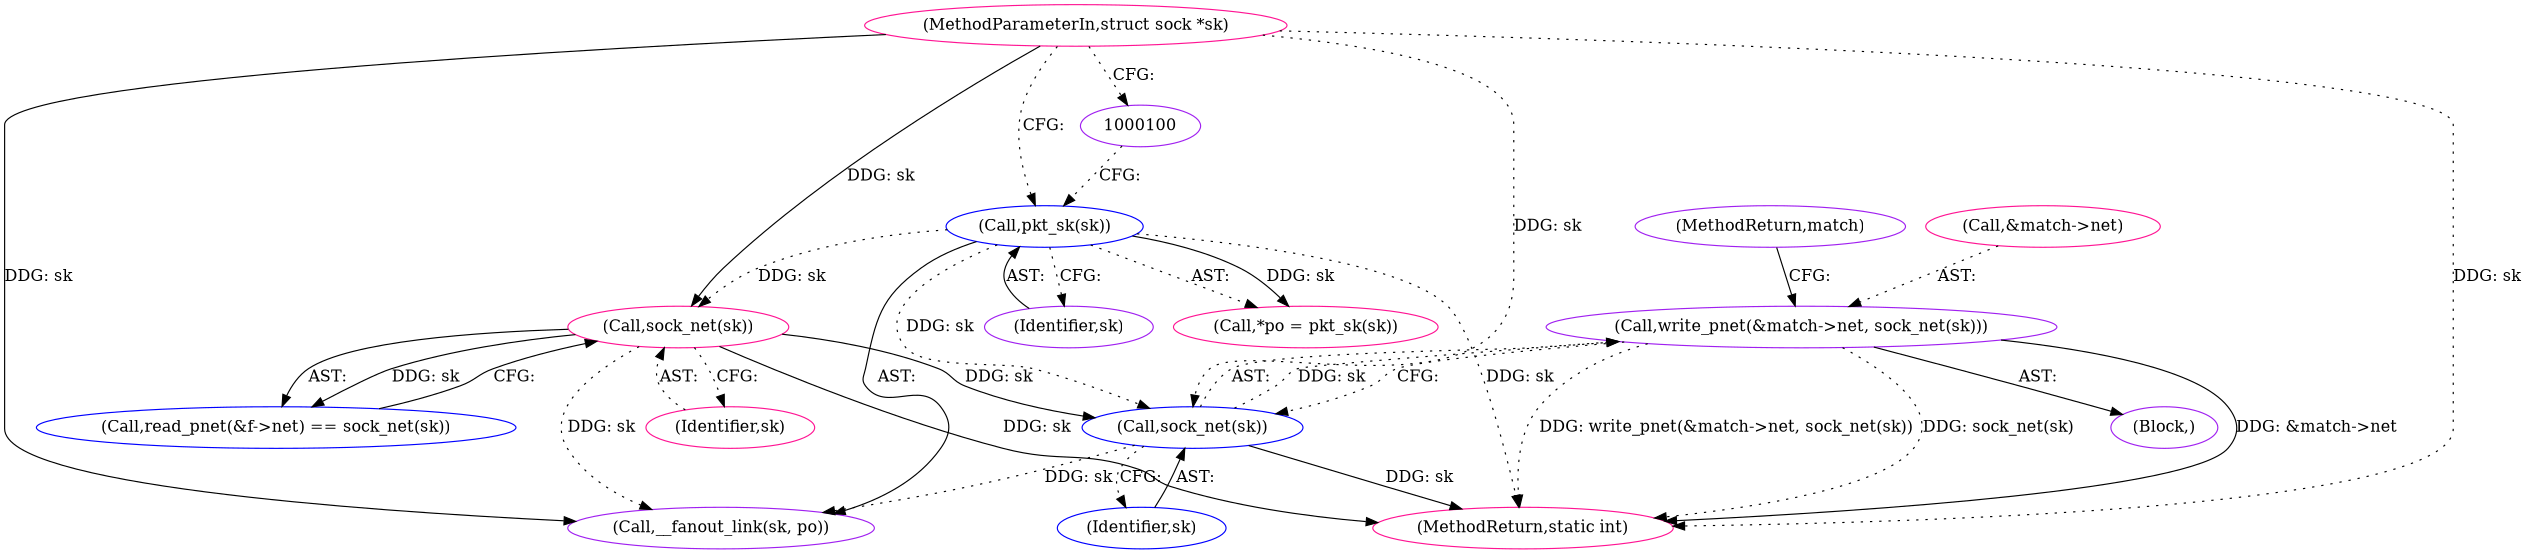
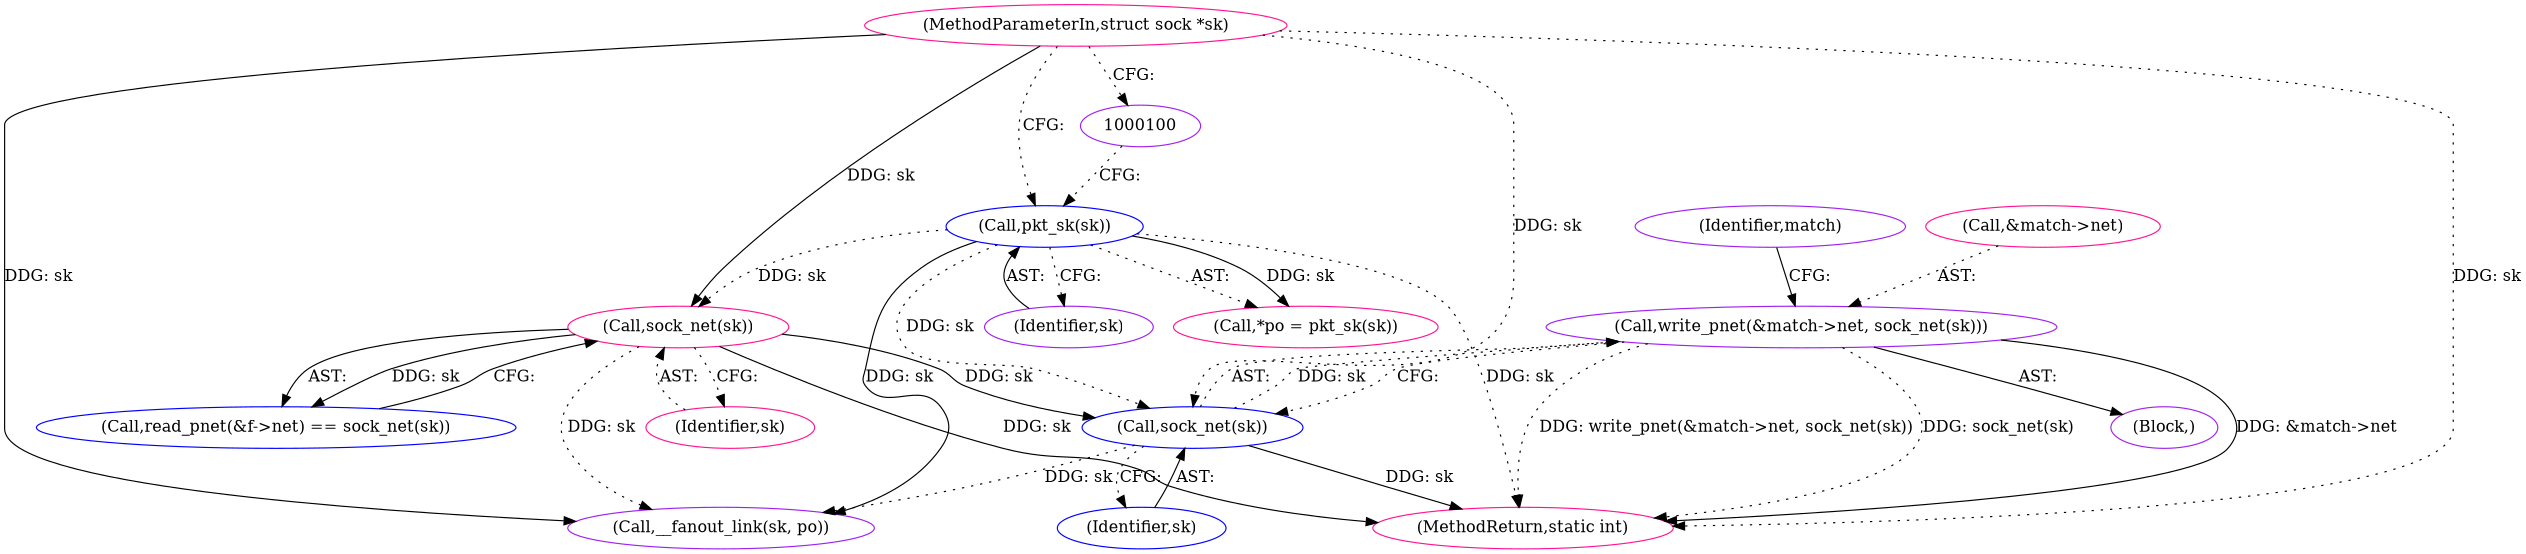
  digraph {
    node [color=purple]
    edge [style=dotted]
    n1 [label="(Call,write_pnet(&match->net, sock_net(sk)))"]
    n2 [color=blue label="(Call,sock_net(sk))"]
    n3 [color=deeppink label="(MethodReturn,static int)"]
    n4 [label="(Block,)"]
    n5 [label="(Call,__fanout_link(sk, po))"]
    n6 [color=blue label="(Identifier,sk)"]
    n7 [color=deeppink label="(Call,sock_net(sk))"]
    n8 [color=deeppink label="(Identifier,sk)"]
    n9 [color=blue label="(Call,read_pnet(&f->net) == sock_net(sk))"]
    n10 [color=blue label="(Call,pkt_sk(sk))"]
    n11 [color=deeppink label="(Call,*po = pkt_sk(sk))"]
    n12 [label="(Identifier,sk)"]
    n13 [color=deeppink label="(MethodParameterIn,struct sock *sk)"]
    1000100
-   n15 [label="(MethodReturn,match)"]
+   n15 [label="(Identifier,match)"]
    n16 [color=deeppink label="(Call,&match->net)"]
    n1 -> n2 [label="CFG: "]
    n1 -> n3 [label="DDG: &match->net" style=solid]
    n1 -> n3 [label="DDG: write_pnet(&match->net, sock_net(sk))"]
    n1 -> n3 [label="DDG: sock_net(sk)"]
    n1 -> n4 [label="AST: " style=solid]
    n2 -> n1 [label="AST: "]
    n2 -> n1 [label="DDG: sk"]
    n2 -> n3 [label="DDG: sk" style=solid]
    n2 -> n5 [label="DDG: sk"]
    n2 -> n6 [label="CFG: "]
    n6 -> n2 [label="AST: " style=solid]
    n7 -> n2 [label="DDG: sk" style=solid]
    n7 -> n3 [label="DDG: sk" style=solid]
    n7 -> n5 [label="DDG: sk"]
    n7 -> n8 [label="CFG: "]
    n7 -> n9 [label="AST: " style=solid]
    n7 -> n9 [label="DDG: sk" style=solid]
    n8 -> n7 [label="AST: "]
    n9 -> n7 [label="CFG: " style=solid]
    n10 -> n2 [label="DDG: sk"]
    n10 -> n3 [label="DDG: sk"]
-   n10 -> n5 [label="AST: " style=solid]
+   n10 -> n5 [label="DDG: sk" style=solid]
    n10 -> n7 [label="DDG: sk"]
    n10 -> n11 [label="AST: "]
    n10 -> n11 [label="DDG: sk" style=solid]
    n10 -> n12 [label="CFG: "]
    n12 -> n10 [label="AST: " style=solid]
    n13 -> n2 [label="DDG: sk"]
    n13 -> n3 [label="DDG: sk"]
    n13 -> n5 [label="DDG: sk" style=solid]
    n13 -> n7 [label="DDG: sk" style=solid]
    n13 -> n10 [label="CFG: "]
    n13 -> 1000100 [label="CFG: "]
    1000100 -> n10 [label="CFG: "]
    n15 -> n1 [label="CFG: " style=solid]
    n16 -> n1 [label="AST: "]
  }
